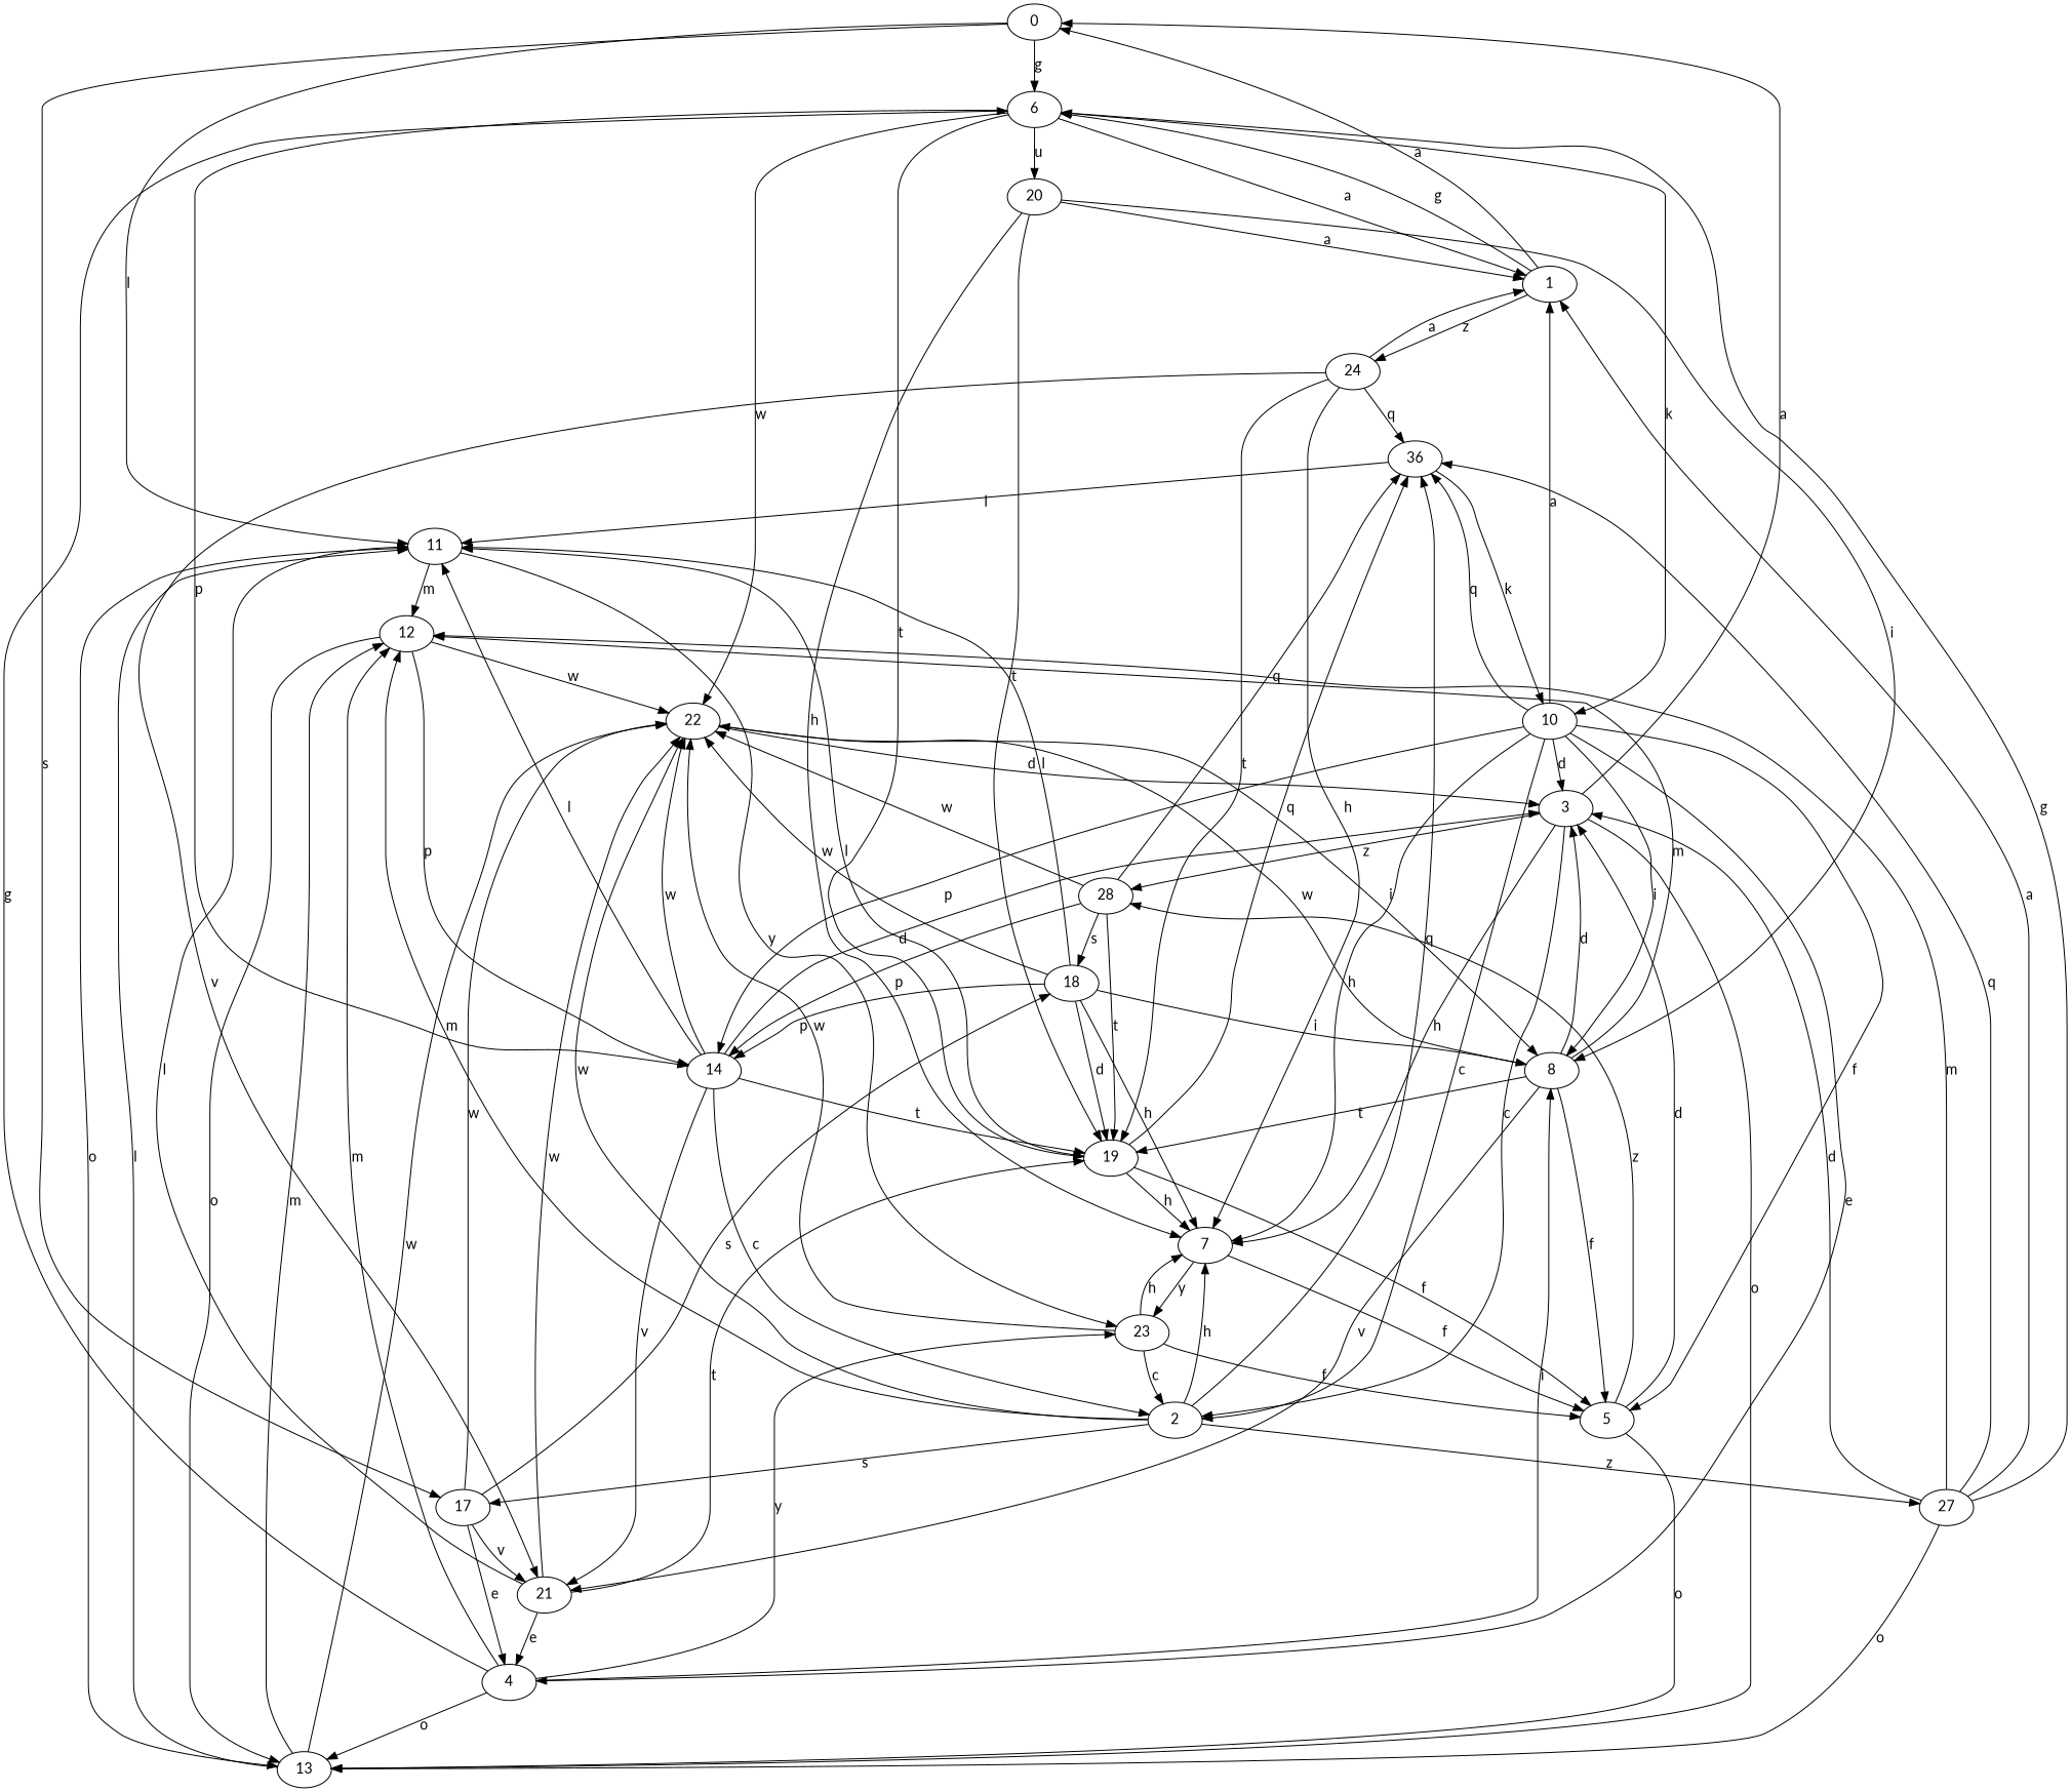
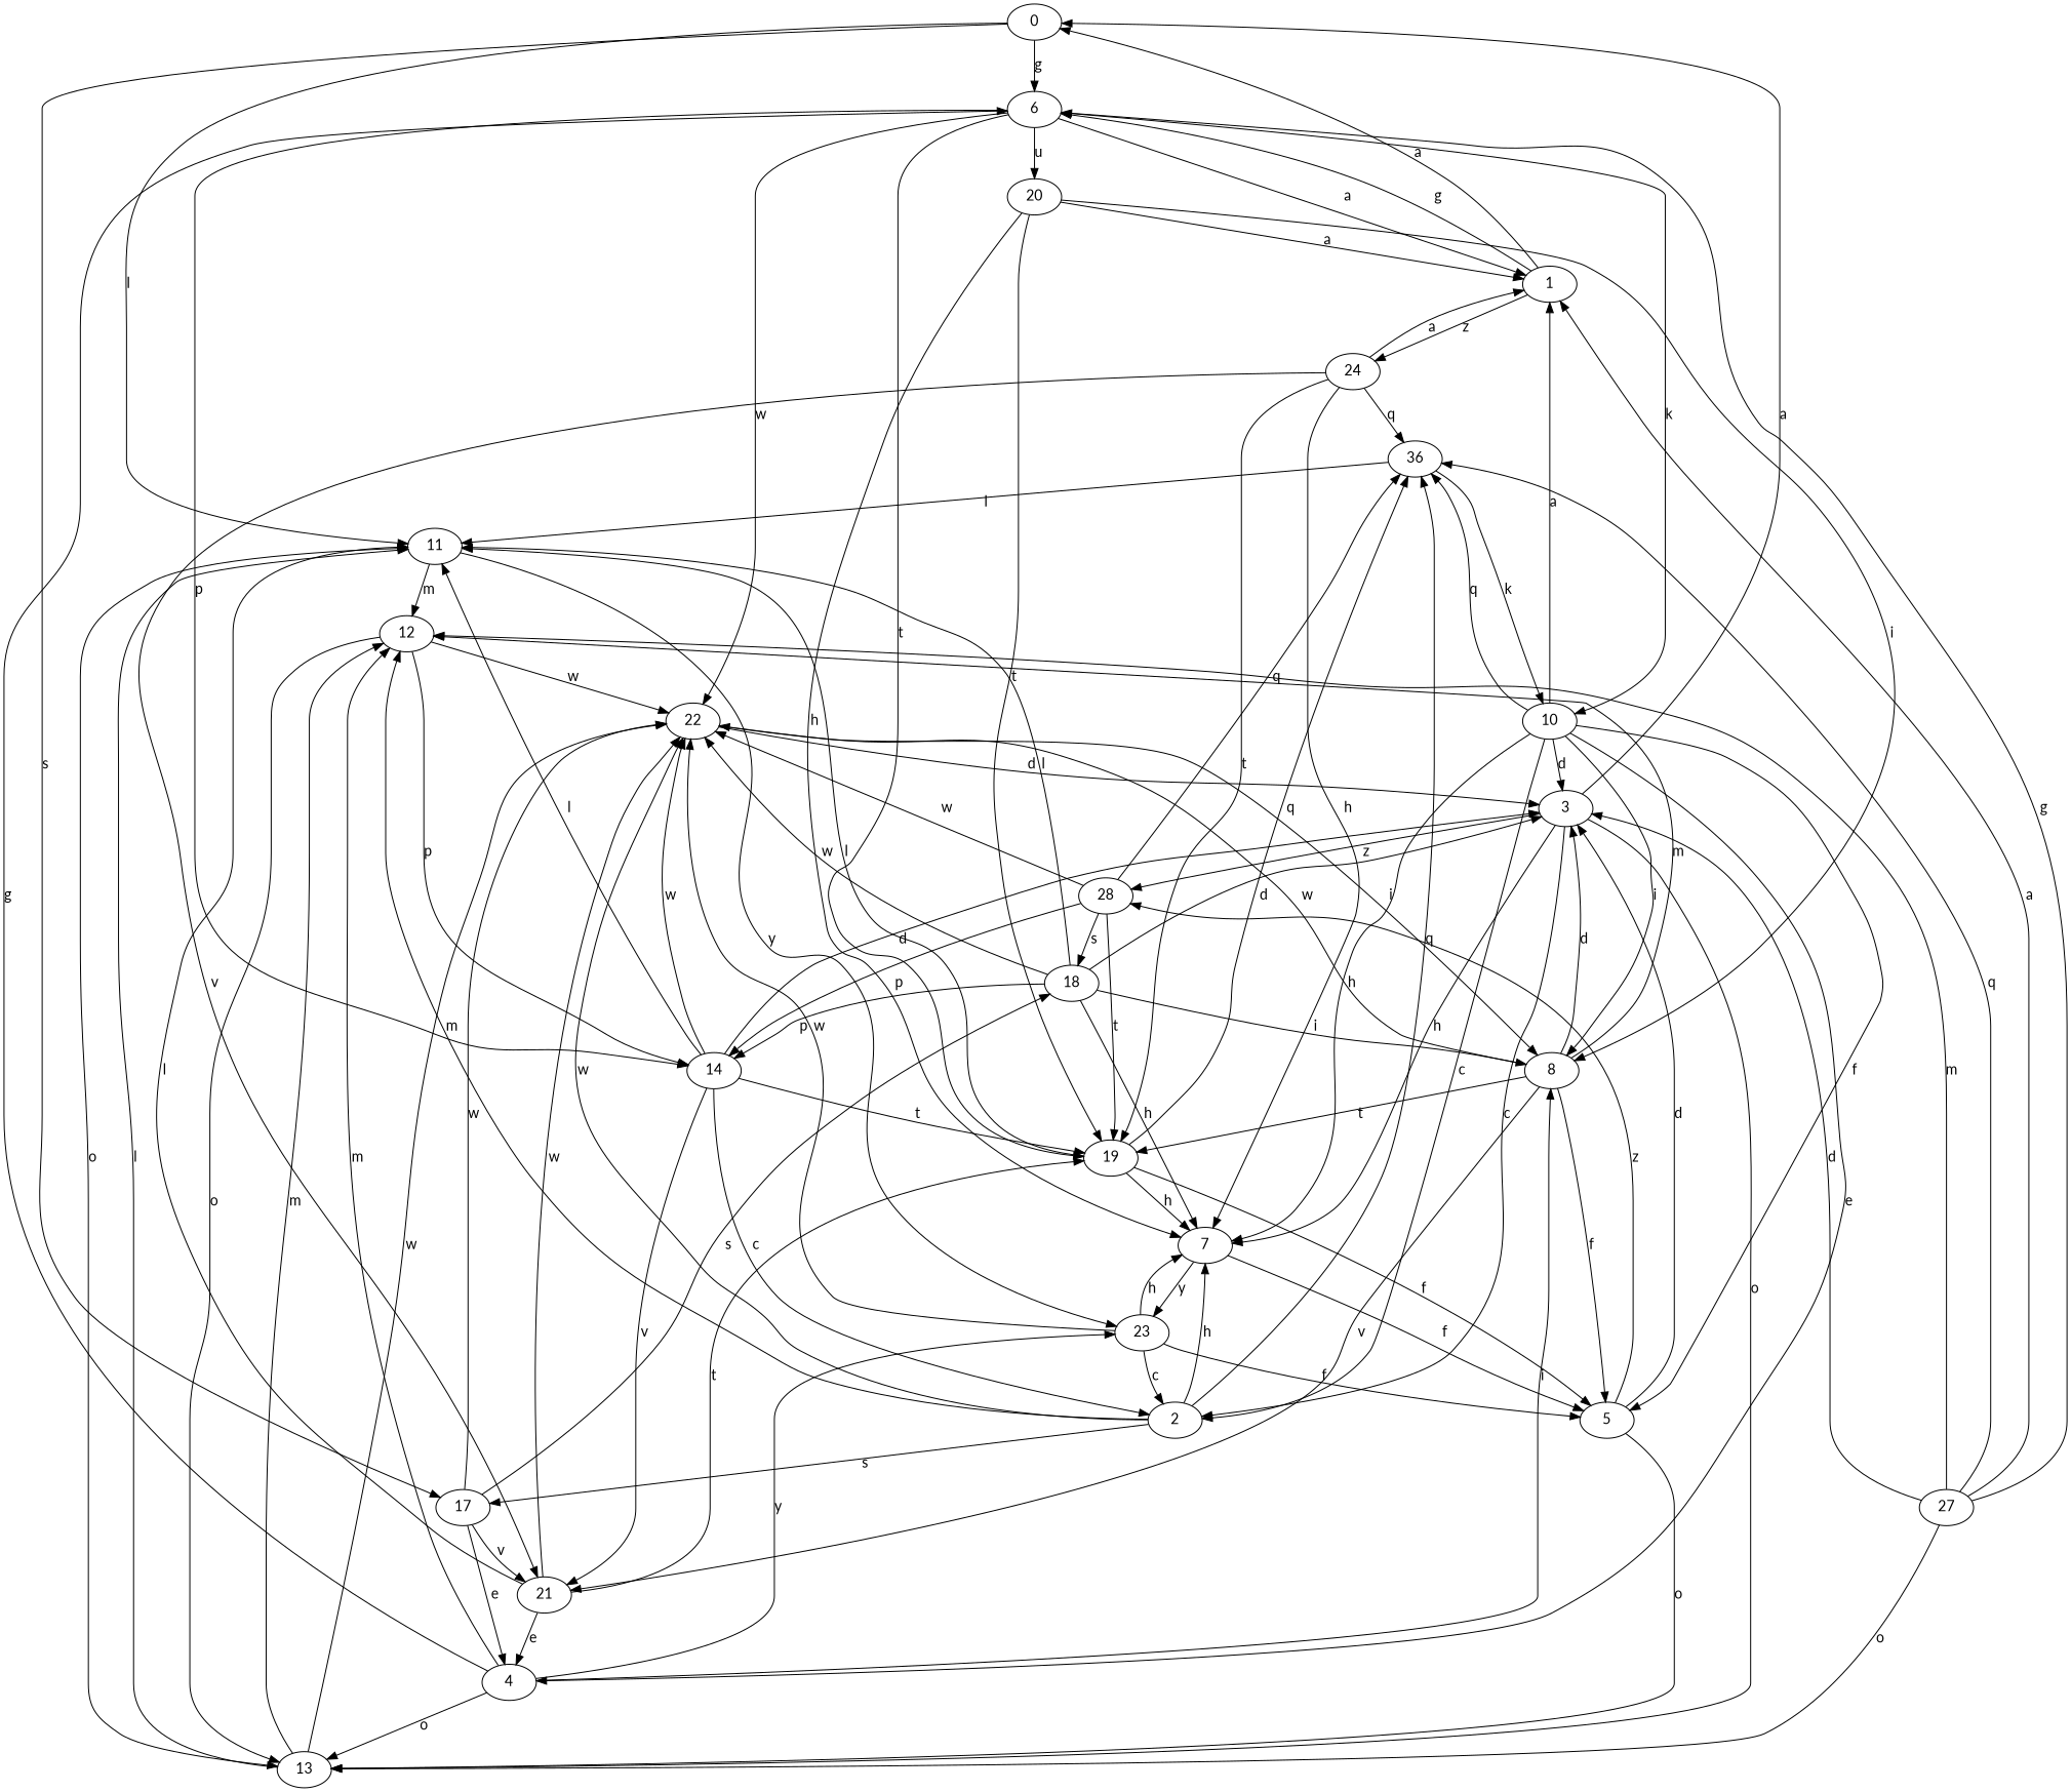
  strict digraph {
    fontname=Lato
    node [fontname=Lato]
    edge [fontname=Lato]
    0
    6
    11
    17
    1
    22
    10
    14
    19
    20
    12
    13
    23
    4
    21
    18
    24
    7
    n19 [label=36]
    2
    27
    5
    3
    8
    28
    0 -> 6 [label=g]
    0 -> 11 [label=l]
    0 -> 17 [label=s]
    6 -> 1 [label=a]
    6 -> 22 [label=w]
    6 -> 10 [label=k]
    6 -> 14 [label=p]
    6 -> 19 [label=t]
    6 -> 20 [label=u]
    11 -> 12 [label=m]
    11 -> 13 [label=o]
    11 -> 23 [label=y]
    17 -> 22 [label=w]
    17 -> 4 [label=e]
    17 -> 21 [label=v]
    17 -> 18 [label=s]
    1 -> 0 [label=a]
    1 -> 6 [label=g]
    1 -> 24 [label=z]
    22 -> 3 [label=d]
    22 -> 8 [label=i]
    10 -> 1 [label=a]
-   10 -> 14 [label=p]
    10 -> 4 [label=e]
    10 -> 7 [label=h]
    10 -> n19 [label=q]
    10 -> 2 [label=c]
    10 -> 5 [label=f]
    10 -> 3 [label=d]
    10 -> 8 [label=i]
    14 -> 11 [label=l]
    14 -> 22 [label=w]
    14 -> 19 [label=t]
    14 -> 21 [label=v]
    14 -> 2 [label=c]
    14 -> 3 [label=d]
    19 -> 11 [label=l]
    19 -> 7 [label=h]
    19 -> n19 [label=q]
    19 -> 5 [label=f]
    20 -> 1 [label=a]
    20 -> 19 [label=t]
    20 -> 7 [label=h]
    20 -> 8 [label=i]
    12 -> 22 [label=w]
    12 -> 14 [label=p]
    12 -> 13 [label=o]
    13 -> 11 [label=l]
    13 -> 22 [label=w]
    13 -> 12 [label=m]
    23 -> 22 [label=w]
    23 -> 7 [label=h]
    23 -> 2 [label=c]
    23 -> 5 [label=f]
    4 -> 6 [label=g]
    4 -> 12 [label=m]
    4 -> 13 [label=o]
    4 -> 23 [label=y]
    4 -> 8 [label=i]
    21 -> 11 [label=l]
    21 -> 22 [label=w]
    21 -> 19 [label=t]
    21 -> 4 [label=e]
    18 -> 11 [label=l]
    18 -> 22 [label=w]
    18 -> 14 [label=p]
    18 -> 7 [label=h]
-   18 -> 19 [label=d]
+   18 -> 3 [label=d]
    18 -> 8 [label=i]
    24 -> 1 [label=a]
    24 -> 19 [label=t]
    24 -> 21 [label=v]
    24 -> 7 [label=h]
    24 -> n19 [label=q]
    7 -> 23 [label=y]
    7 -> 5 [label=f]
    n19 -> 11 [label=l]
    n19 -> 10 [label=k]
    2 -> 17 [label=s]
    2 -> 22 [label=w]
    2 -> 12 [label=m]
    2 -> 7 [label=h]
    2 -> n19 [label=q]
-   2 -> 27 [label=z]
    27 -> 6 [label=g]
    27 -> 1 [label=a]
    27 -> 12 [label=m]
    27 -> 13 [label=o]
    27 -> n19 [label=q]
    27 -> 3 [label=d]
    5 -> 13 [label=o]
    5 -> 3 [label=d]
    5 -> 28 [label=z]
    3 -> 0 [label=a]
    3 -> 13 [label=o]
    3 -> 7 [label=h]
    3 -> 2 [label=c]
    3 -> 28 [label=z]
    8 -> 22 [label=w]
    8 -> 19 [label=t]
    8 -> 12 [label=m]
    8 -> 21 [label=v]
    8 -> 5 [label=f]
    8 -> 3 [label=d]
    28 -> 22 [label=w]
    28 -> 14 [label=p]
    28 -> 19 [label=t]
    28 -> 18 [label=s]
    28 -> n19 [label=q]
  }
